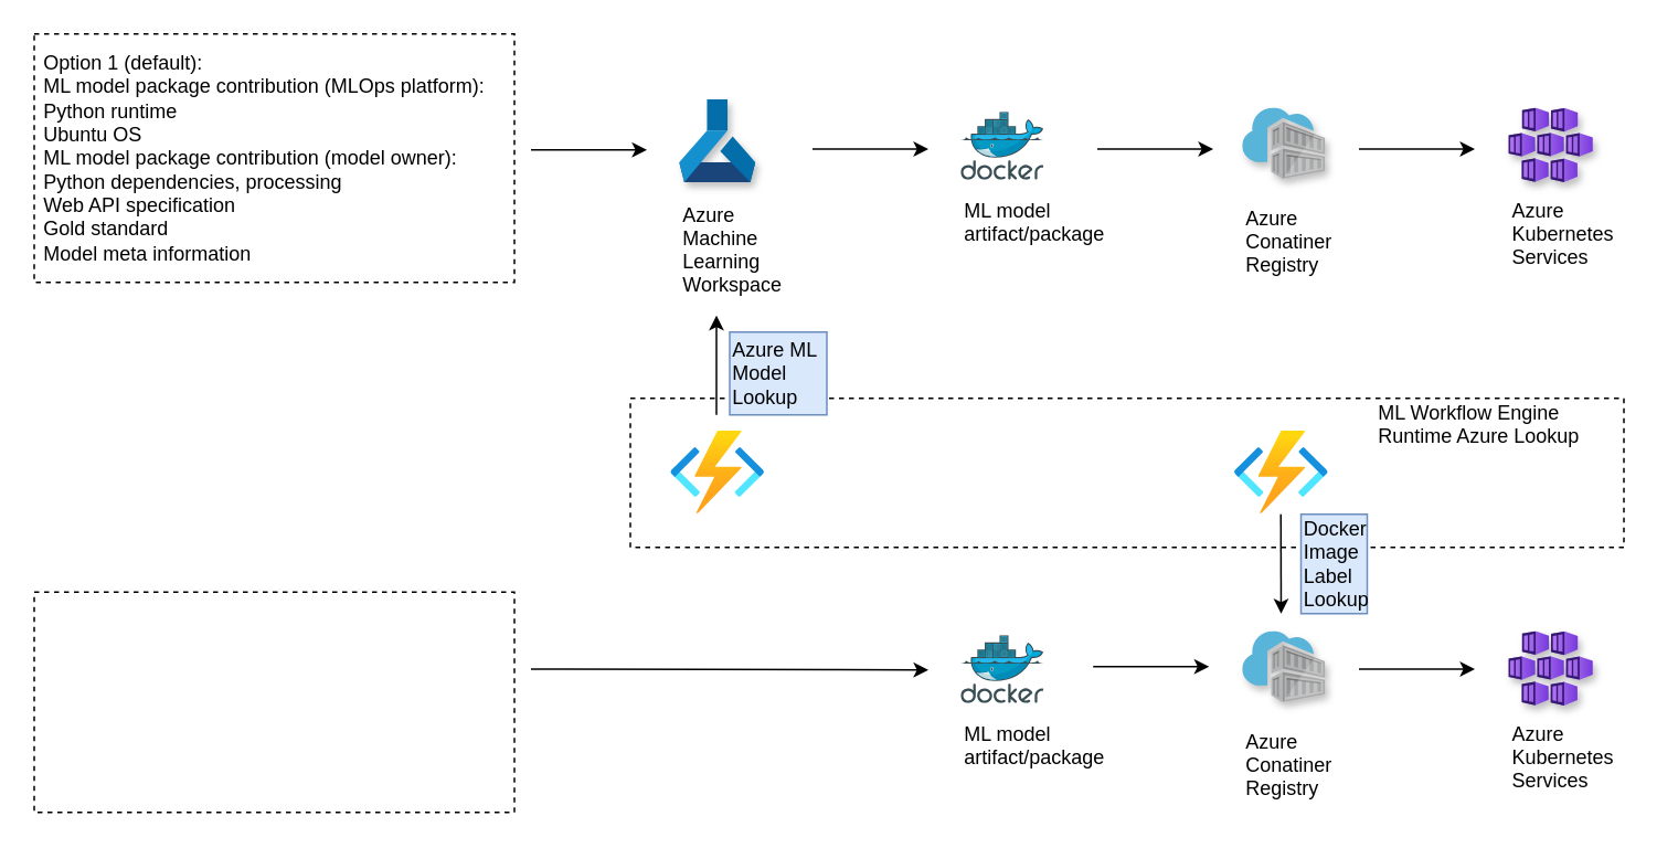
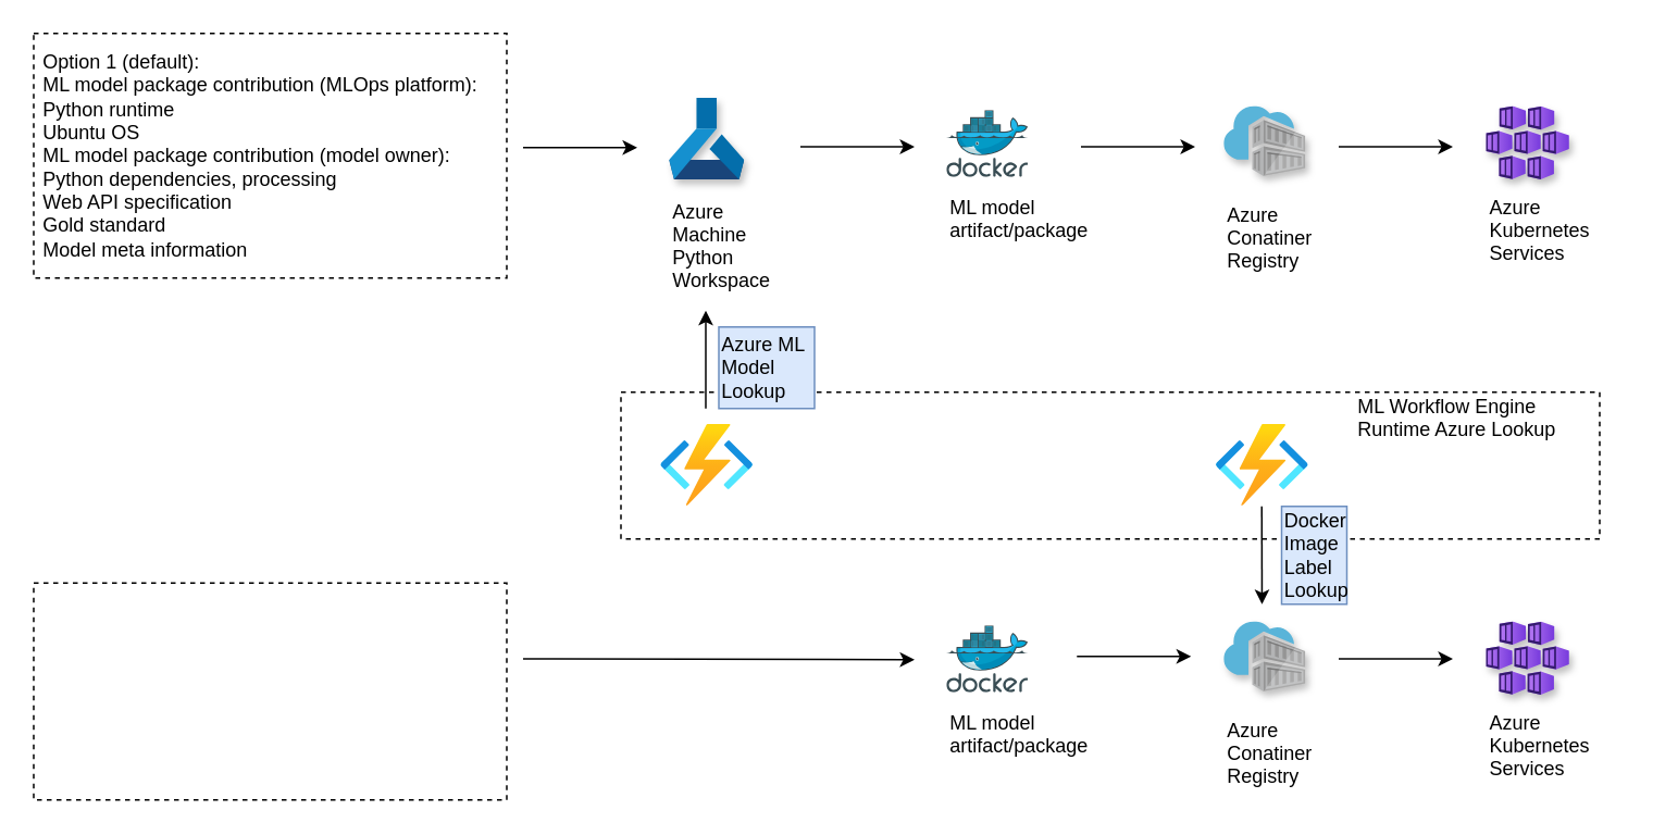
  <mxCell id="0" />
  <mxCell id="1" parent="0" />
  <mxCell id="2" value="" style="rounded=0;whiteSpace=wrap;dashed=1;" parent="1" vertex="1"><mxGeometry x="380" y="240" width="600" height="90" as="geometry" /></mxCell>
  <mxCell id="3" value="" style="rounded=0;whiteSpace=wrap;dashed=1;" parent="1" vertex="1"><mxGeometry x="20" y="20" width="290" height="150" as="geometry" /></mxCell>
  <mxCell id="4" value="" style="aspect=fixed;points=[];align=center;image;fontSize=12;image=img/lib/mscae/Machine_Learning_Service_Workspaces.svg;shadow=1;" parent="1" vertex="1"><mxGeometry x="410" y="60" width="46" height="50" as="geometry" /></mxCell>
- <mxCell id="5" value="Azure &#10;Machine&#10;Learning &#10;Workspace" style="text;align=left;verticalAlign=middle;resizable=0;points=[];autosize=1;" parent="1" vertex="1"><mxGeometry x="410" y="120" width="80" height="60" as="geometry" /></mxCell>
+ <mxCell id="5" value="Azure &#10;Machine&#10;Python &#10;Workspace" style="text;align=left;verticalAlign=middle;resizable=0;points=[];autosize=1;" parent="1" vertex="1"><mxGeometry x="410" y="120" width="80" height="60" as="geometry" /></mxCell>
  <mxCell id="6" value="" style="aspect=fixed;points=[];align=center;image;fontSize=12;image=img/lib/mscae/Container_Registries.svg;shadow=1;" parent="1" vertex="1"><mxGeometry x="750" y="65" width="50" height="43" as="geometry" /></mxCell>
  <mxCell id="7" value="Azure &#10;Conatiner&#10;Registry" style="text;align=left;verticalAlign=middle;resizable=0;points=[];autosize=1;" parent="1" vertex="1"><mxGeometry x="750" y="120" width="70" height="50" as="geometry" /></mxCell>
  <mxCell id="8" value="" style="aspect=fixed;points=[];align=center;image;fontSize=12;image=img/lib/azure2/compute/Kubernetes_Services.svg;shadow=1;" parent="1" vertex="1"><mxGeometry x="910.75" y="65" width="51" height="45" as="geometry" /></mxCell>
  <mxCell id="9" value="Azure &#10;Kubernetes&#10;Services" style="text;align=left;verticalAlign=middle;resizable=0;points=[];autosize=1;" parent="1" vertex="1"><mxGeometry x="910.75" y="115.5" width="80" height="50" as="geometry" /></mxCell>
  <mxCell id="10" value="" style="aspect=fixed;points=[];align=center;image;fontSize=12;image=img/lib/mscae/Docker.svg;" parent="1" vertex="1"><mxGeometry x="580" y="67.5" width="50" height="41" as="geometry" /></mxCell>
  <mxCell id="11" value="Option 1 (default):&#10;ML model package contribution (MLOps platform):&#10;Python runtime&#10;Ubuntu OS&#10;ML model package contribution (model owner):&#10;Python dependencies, processing&#10;Web API specification&#10;Gold standard&#10;Model meta information" style="text;strokeColor=none;fillColor=none;align=left;verticalAlign=middle;whiteSpace=wrap;rounded=0;" parent="1" vertex="1"><mxGeometry x="24" y="25" width="280" height="140" as="geometry" /></mxCell>
  <mxCell id="12" value="" style="rounded=0;whiteSpace=wrap;dashed=1;" parent="1" vertex="1"><mxGeometry x="20" y="357" width="290" height="133" as="geometry" /></mxCell>
  <mxCell id="13" value="ML model &#10;artifact/package" style="text;align=left;verticalAlign=middle;resizable=0;points=[];autosize=1;" parent="1" vertex="1"><mxGeometry x="580" y="118" width="100" height="30" as="geometry" /></mxCell>
  <mxCell id="14" value="" style="aspect=fixed;points=[];align=center;image;fontSize=12;image=img/lib/mscae/Container_Registries.svg;shadow=1;" parent="1" vertex="1"><mxGeometry x="750" y="381" width="50" height="43" as="geometry" /></mxCell>
  <mxCell id="15" value="Azure &#10;Conatiner&#10;Registry" style="text;align=left;verticalAlign=middle;resizable=0;points=[];autosize=1;" parent="1" vertex="1"><mxGeometry x="750" y="436" width="70" height="50" as="geometry" /></mxCell>
  <mxCell id="16" value="" style="aspect=fixed;points=[];align=center;image;fontSize=12;image=img/lib/azure2/compute/Kubernetes_Services.svg;shadow=1;" parent="1" vertex="1"><mxGeometry x="910.75" y="381" width="51" height="45" as="geometry" /></mxCell>
  <mxCell id="17" value="Azure &#10;Kubernetes&#10;Services" style="text;align=left;verticalAlign=middle;resizable=0;points=[];autosize=1;" parent="1" vertex="1"><mxGeometry x="910.75" y="431.5" width="80" height="50" as="geometry" /></mxCell>
  <mxCell id="18" value="" style="aspect=fixed;points=[];align=center;image;fontSize=12;image=img/lib/mscae/Docker.svg;" parent="1" vertex="1"><mxGeometry x="580" y="383.5" width="50" height="41" as="geometry" /></mxCell>
  <mxCell id="19" value="ML model &#10;artifact/package" style="text;align=left;verticalAlign=middle;resizable=0;points=[];autosize=1;" parent="1" vertex="1"><mxGeometry x="580" y="434" width="100" height="30" as="geometry" /></mxCell>
  <mxCell id="20" value="" style="endArrow=classic;" parent="1" edge="1"><mxGeometry width="50" height="50" relative="1" as="geometry"><mxPoint x="320" y="90" as="sourcePoint" /><mxPoint x="390" y="90" as="targetPoint" /></mxGeometry></mxCell>
  <mxCell id="21" value="" style="endArrow=classic;" parent="1" edge="1"><mxGeometry width="50" height="50" relative="1" as="geometry"><mxPoint x="490" y="89.5" as="sourcePoint" /><mxPoint x="560" y="89.5" as="targetPoint" /></mxGeometry></mxCell>
  <mxCell id="22" value="" style="endArrow=classic;" parent="1" edge="1"><mxGeometry width="50" height="50" relative="1" as="geometry"><mxPoint x="662" y="89.5" as="sourcePoint" /><mxPoint x="732" y="89.5" as="targetPoint" /></mxGeometry></mxCell>
  <mxCell id="23" value="" style="endArrow=classic;" parent="1" edge="1"><mxGeometry width="50" height="50" relative="1" as="geometry"><mxPoint x="820" y="89.5" as="sourcePoint" /><mxPoint x="890" y="89.5" as="targetPoint" /></mxGeometry></mxCell>
  <mxCell id="24" value="" style="endArrow=classic;" parent="1" edge="1"><mxGeometry width="50" height="50" relative="1" as="geometry"><mxPoint x="659.5" y="402" as="sourcePoint" /><mxPoint x="729.5" y="402" as="targetPoint" /></mxGeometry></mxCell>
  <mxCell id="25" value="" style="endArrow=classic;" parent="1" edge="1"><mxGeometry width="50" height="50" relative="1" as="geometry"><mxPoint x="820" y="403.5" as="sourcePoint" /><mxPoint x="890" y="403.5" as="targetPoint" /></mxGeometry></mxCell>
  <mxCell id="26" value="" style="endArrow=classic;" parent="1" edge="1"><mxGeometry width="50" height="50" relative="1" as="geometry"><mxPoint x="320" y="403.5" as="sourcePoint" /><mxPoint x="560" y="404" as="targetPoint" /></mxGeometry></mxCell>
  <mxCell id="27" value="" style="aspect=fixed;points=[];align=center;image;fontSize=12;image=img/lib/azure2/iot/Function_Apps.svg;" parent="1" vertex="1"><mxGeometry x="404.66" y="260" width="56.67" height="50" as="geometry" /></mxCell>
  <mxCell id="28" value="ML Workflow Engine&#10;Runtime Azure Lookup" style="text;align=left;verticalAlign=middle;resizable=0;points=[];autosize=1;" parent="1" vertex="1"><mxGeometry x="830" y="240" width="150" height="30" as="geometry" /></mxCell>
  <mxCell id="29" value="" style="aspect=fixed;points=[];align=center;image;fontSize=12;image=img/lib/azure2/iot/Function_Apps.svg;" parent="1" vertex="1"><mxGeometry x="745" y="260" width="56.67" height="50" as="geometry" /></mxCell>
  <mxCell id="30" value="" style="endArrow=classic;" parent="1" edge="1"><mxGeometry width="50" height="50" relative="1" as="geometry"><mxPoint x="772.84" y="310" as="sourcePoint" /><mxPoint x="773" y="370" as="targetPoint" /></mxGeometry></mxCell>
  <mxCell id="31" value="" style="endArrow=classic;" parent="1" edge="1"><mxGeometry width="50" height="50" relative="1" as="geometry"><mxPoint x="432" y="250" as="sourcePoint" /><mxPoint x="432" y="190" as="targetPoint" /></mxGeometry></mxCell>
  <mxCell id="32" value="Docker Image Label Lookup" style="text;align=left;verticalAlign=middle;whiteSpace=wrap;rounded=0;fillColor=#dae8fc;strokeColor=#6c8ebf;" parent="1" vertex="1"><mxGeometry x="785" y="310" width="40" height="60" as="geometry" /></mxCell>
  <mxCell id="33" value="Azure ML &#10;Model&#10;Lookup" style="text;align=left;verticalAlign=middle;whiteSpace=wrap;rounded=0;fillColor=#dae8fc;strokeColor=#6c8ebf;" parent="1" vertex="1"><mxGeometry x="440" y="200" width="58.67" height="50" as="geometry" /></mxCell>
